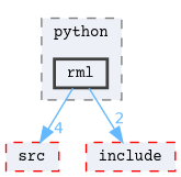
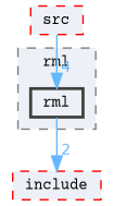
  digraph {
    compound=true
    fontname="Courier Prime"
    node [color=red fillcolor="#edf0f7" fontname="Courier Prime" fontsize=10 shape=box style="filled,dashed"]
    edge [color=steelblue1 fontcolor=steelblue1 fontname="Courier Prime" fontsize=10 labeldistance=1.5 labelfontname=Helvetica labelfontsize=10]
    n1 [color=grey25 height=0.2 label=rml style="filled,bold" width=0.4]
    n2 [height=0.2 label=src width=0.4]
    n3 [height=0.2 label=include width=0.4]
    subgraph cluster_1 {
      bgcolor="#edf0f7"
      fontsize=10
-     label=python
+     label=rml
      pencolor=grey50
      style="filled,dashed"
      n1
    }
-   n1 -> n2 [headlabel=4]
+   n2 -> n1 [headlabel=4]
    n1 -> n3 [headlabel=2]
  }
